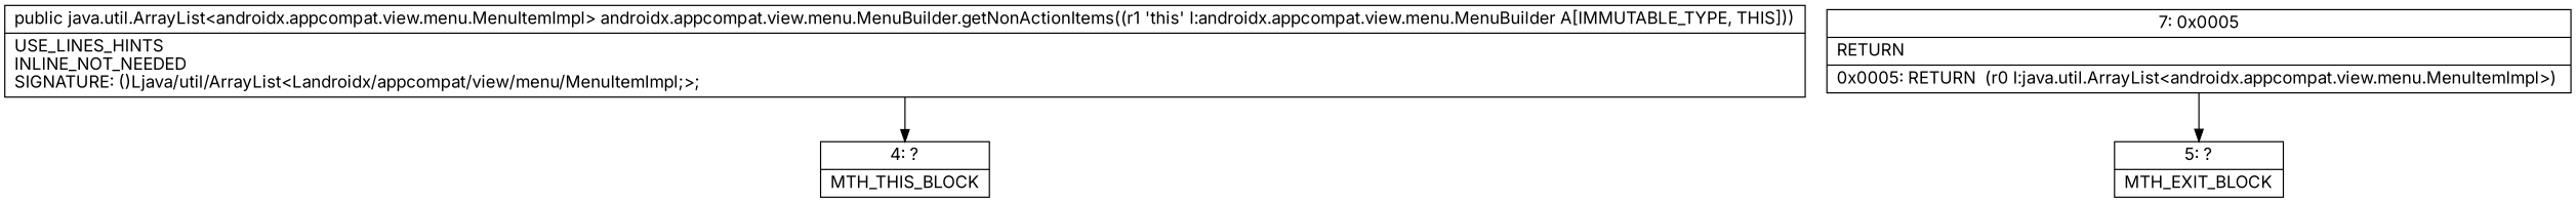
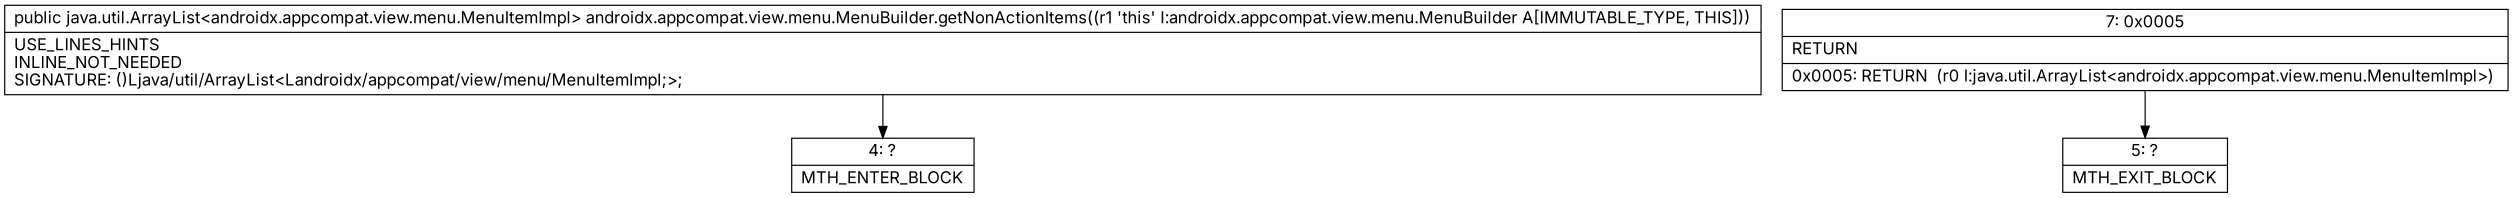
  digraph {
    fontname=Inter
    node [fontname=Inter shape=record]
    edge [fontname=Inter]
-   n1 [label="{4\:\ ?|MTH_THIS_BLOCK\l}"]
+   n1 [label="{4\:\ ?|MTH_ENTER_BLOCK\l}"]
    n2 [label="{7\:\ 0x0005|RETURN\l|0x0005: RETURN  (r0 I:java.util.ArrayList\<androidx.appcompat.view.menu.MenuItemImpl\>) \l}"]
    n3 [label="{5\:\ ?|MTH_EXIT_BLOCK\l}"]
    n4 [label="{public java.util.ArrayList\<androidx.appcompat.view.menu.MenuItemImpl\> androidx.appcompat.view.menu.MenuBuilder.getNonActionItems((r1 'this' I:androidx.appcompat.view.menu.MenuBuilder A[IMMUTABLE_TYPE, THIS]))  | USE_LINES_HINTS\lINLINE_NOT_NEEDED\lSIGNATURE: ()Ljava\/util\/ArrayList\<Landroidx\/appcompat\/view\/menu\/MenuItemImpl;\>;\l}"]
    n2 -> n3
    n4 -> n1
  }
